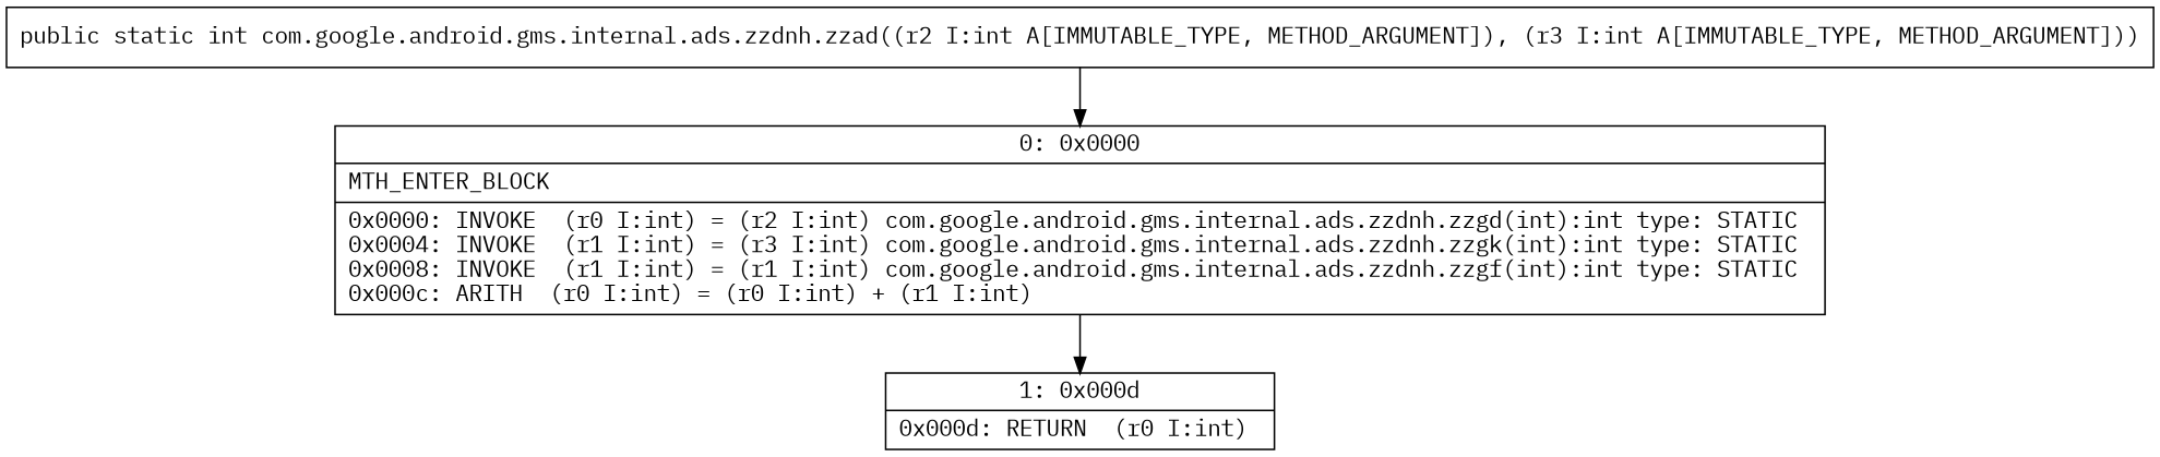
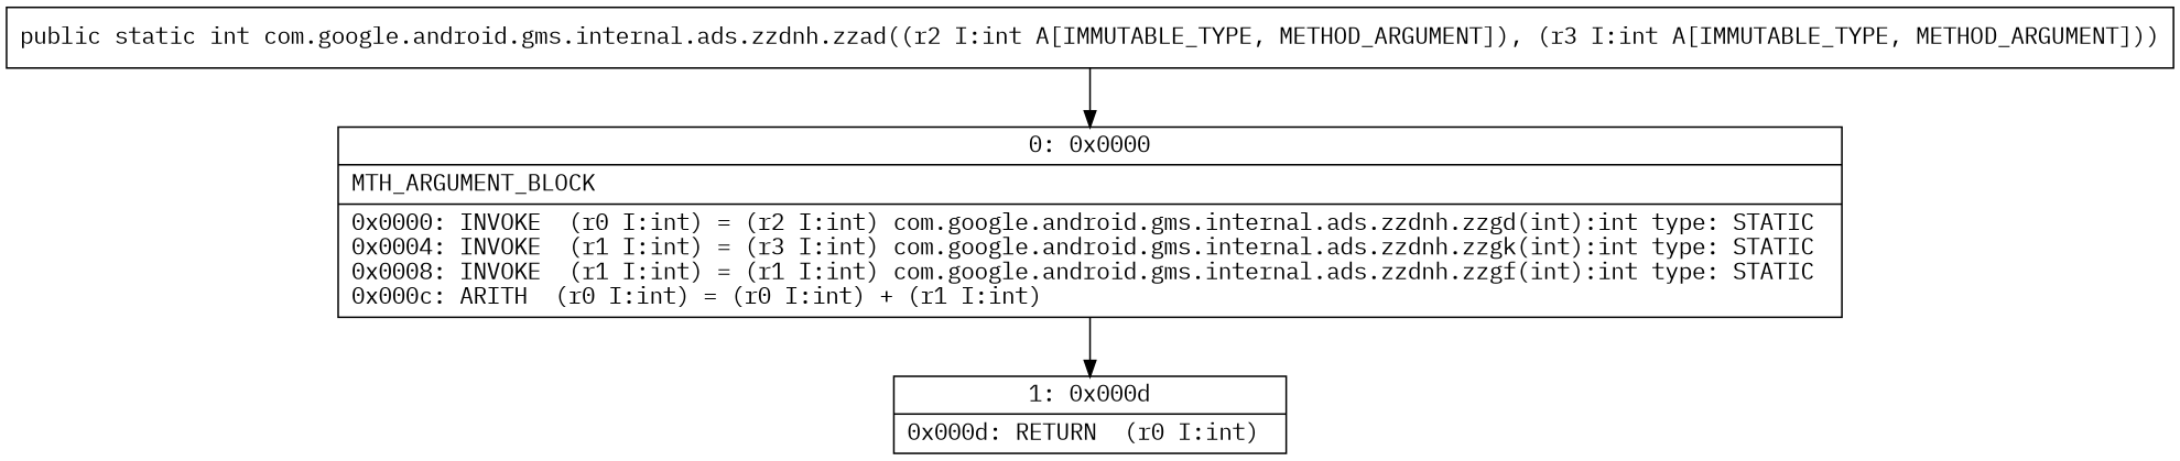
  digraph {
    fontname="IBM Plex Mono"
    node [shape=record fontname="IBM Plex Mono"]
    edge [fontname="IBM Plex Mono"]
-   n1 [label="{0\:\ 0x0000|MTH_ENTER_BLOCK\l|0x0000: INVOKE  (r0 I:int) = (r2 I:int) com.google.android.gms.internal.ads.zzdnh.zzgd(int):int type: STATIC \l0x0004: INVOKE  (r1 I:int) = (r3 I:int) com.google.android.gms.internal.ads.zzdnh.zzgk(int):int type: STATIC \l0x0008: INVOKE  (r1 I:int) = (r1 I:int) com.google.android.gms.internal.ads.zzdnh.zzgf(int):int type: STATIC \l0x000c: ARITH  (r0 I:int) = (r0 I:int) + (r1 I:int) \l}"]
+   n1 [label="{0\:\ 0x0000|MTH_ARGUMENT_BLOCK\l|0x0000: INVOKE  (r0 I:int) = (r2 I:int) com.google.android.gms.internal.ads.zzdnh.zzgd(int):int type: STATIC \l0x0004: INVOKE  (r1 I:int) = (r3 I:int) com.google.android.gms.internal.ads.zzdnh.zzgk(int):int type: STATIC \l0x0008: INVOKE  (r1 I:int) = (r1 I:int) com.google.android.gms.internal.ads.zzdnh.zzgf(int):int type: STATIC \l0x000c: ARITH  (r0 I:int) = (r0 I:int) + (r1 I:int) \l}"]
    n2 [label="{1\:\ 0x000d|0x000d: RETURN  (r0 I:int) \l}"]
    n3 [label="{public static int com.google.android.gms.internal.ads.zzdnh.zzad((r2 I:int A[IMMUTABLE_TYPE, METHOD_ARGUMENT]), (r3 I:int A[IMMUTABLE_TYPE, METHOD_ARGUMENT])) }"]
    n1 -> n2
    n3 -> n1
  }
